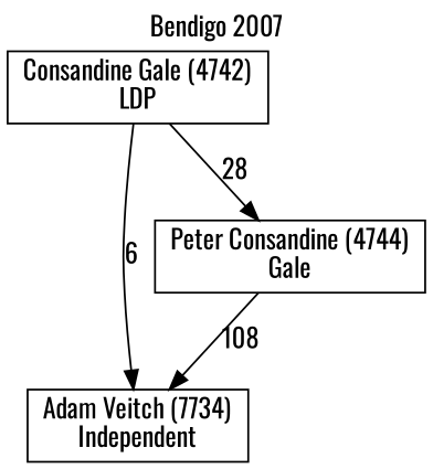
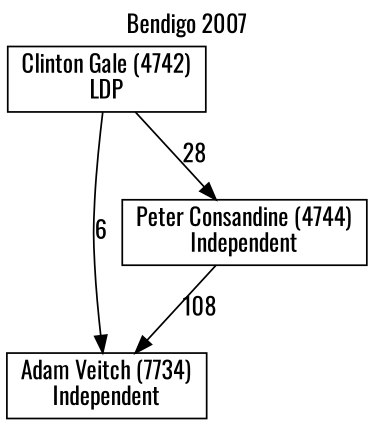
  digraph {
    fontname=Oswald
    label="Bendigo 2007"
    labelloc=t
    mclimit=10
    node [fontname=Oswald shape=box]
    edge [fontname=Oswald]
    n1 [label="Adam Veitch (7734)\nIndependent"]
-   n2 [label="Consandine Gale (4742)\nLDP"]
-   n3 [label="Peter Consandine (4744)\nGale"]
+   n2 [label="Clinton Gale (4742)\nLDP"]
+   n3 [label="Peter Consandine (4744)\nIndependent"]
    n2 -> n1 [label=6]
    n2 -> n3 [label=28]
    n3 -> n1 [label=108]
  }
